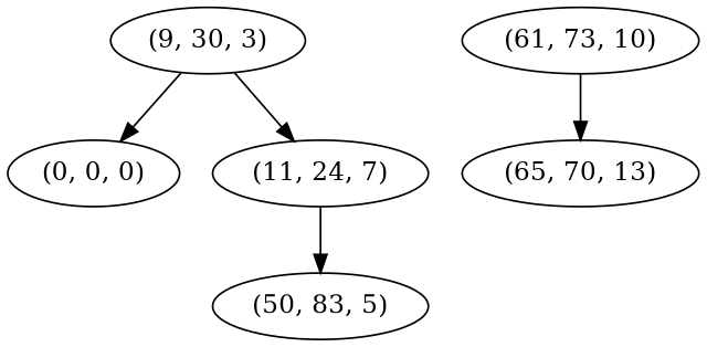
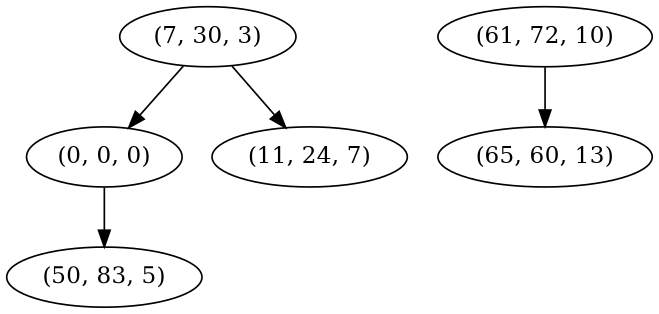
  digraph {
    "(0, 0, 0)"
    "(50, 83, 5)"
-   "(7, 30, 3)" [label="(9, 30, 3)"]
+   "(7, 30, 3)"
    "(11, 24, 7)"
-   "(61, 73, 10)"
-   "(65, 70, 13)"
-   "(11, 24, 7)" -> "(50, 83, 5)"
+   "(61, 73, 10)" [label="(61, 72, 10)"]
+   "(65, 70, 13)" [label="(65, 60, 13)"]
+   "(0, 0, 0)" -> "(50, 83, 5)"
    "(7, 30, 3)" -> "(0, 0, 0)"
    "(7, 30, 3)" -> "(11, 24, 7)"
    "(61, 73, 10)" -> "(65, 70, 13)"
  }
